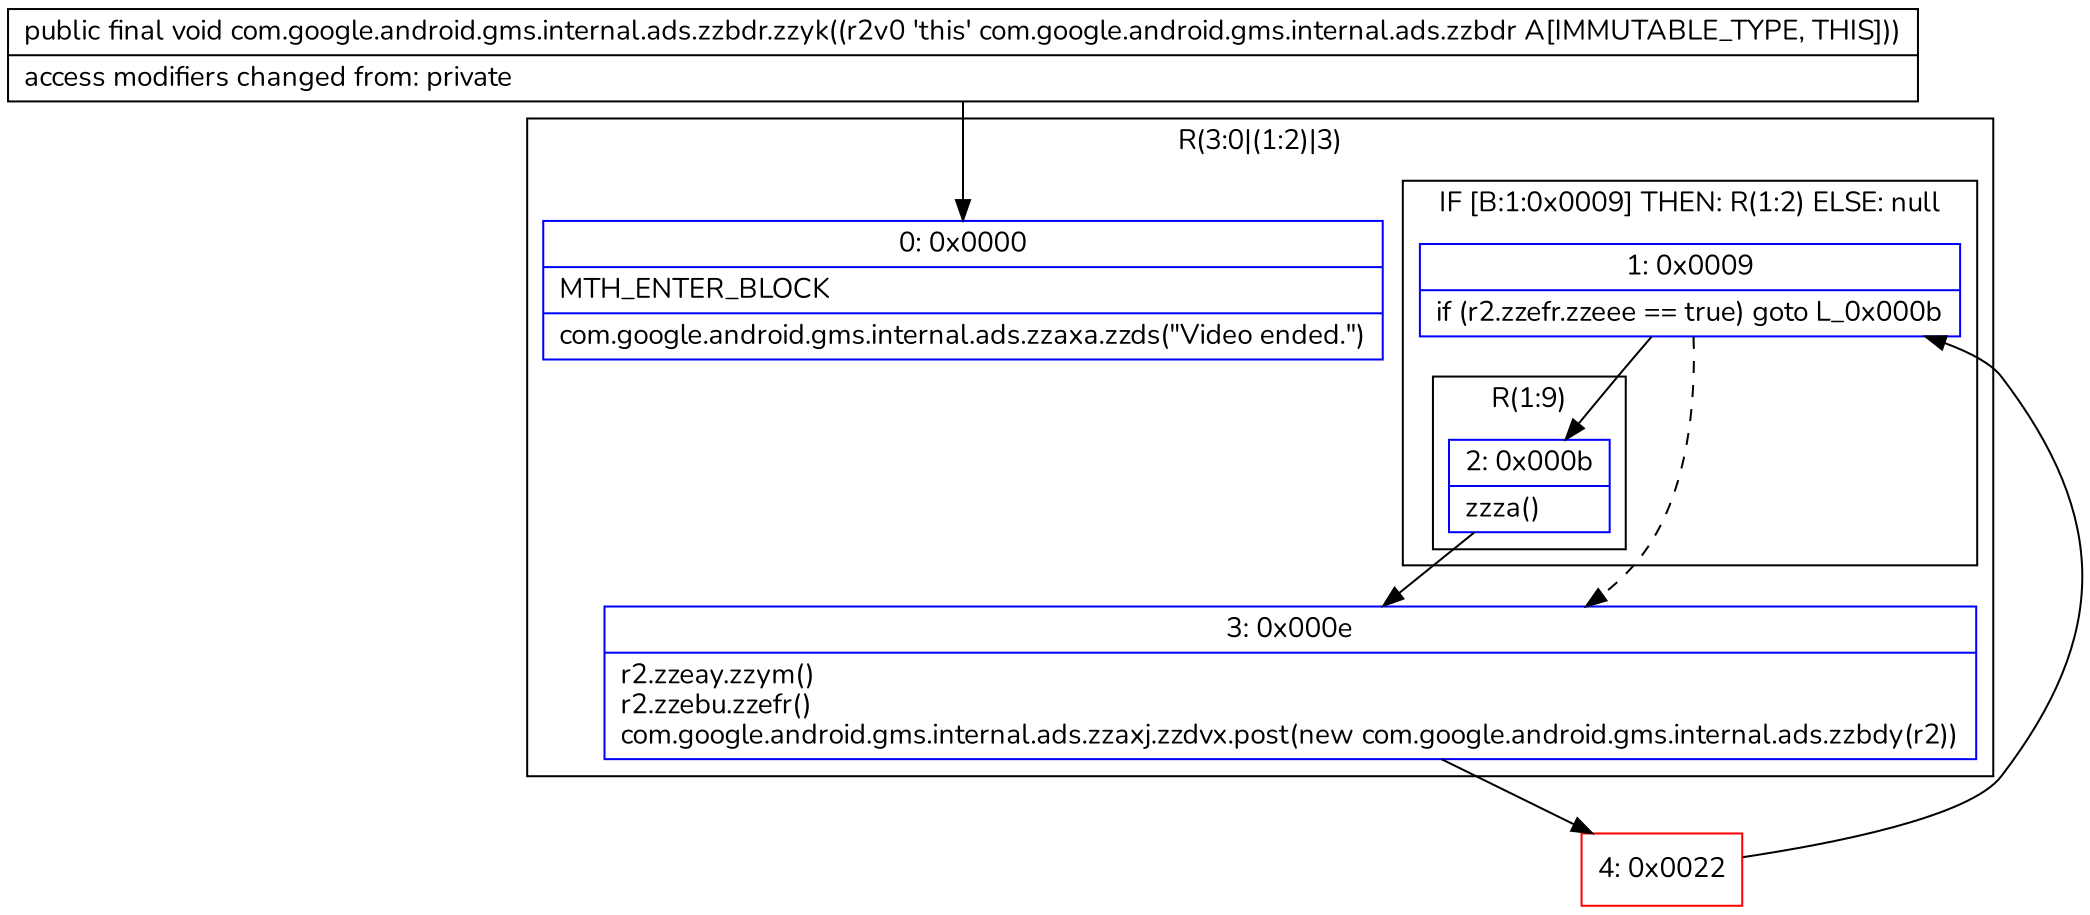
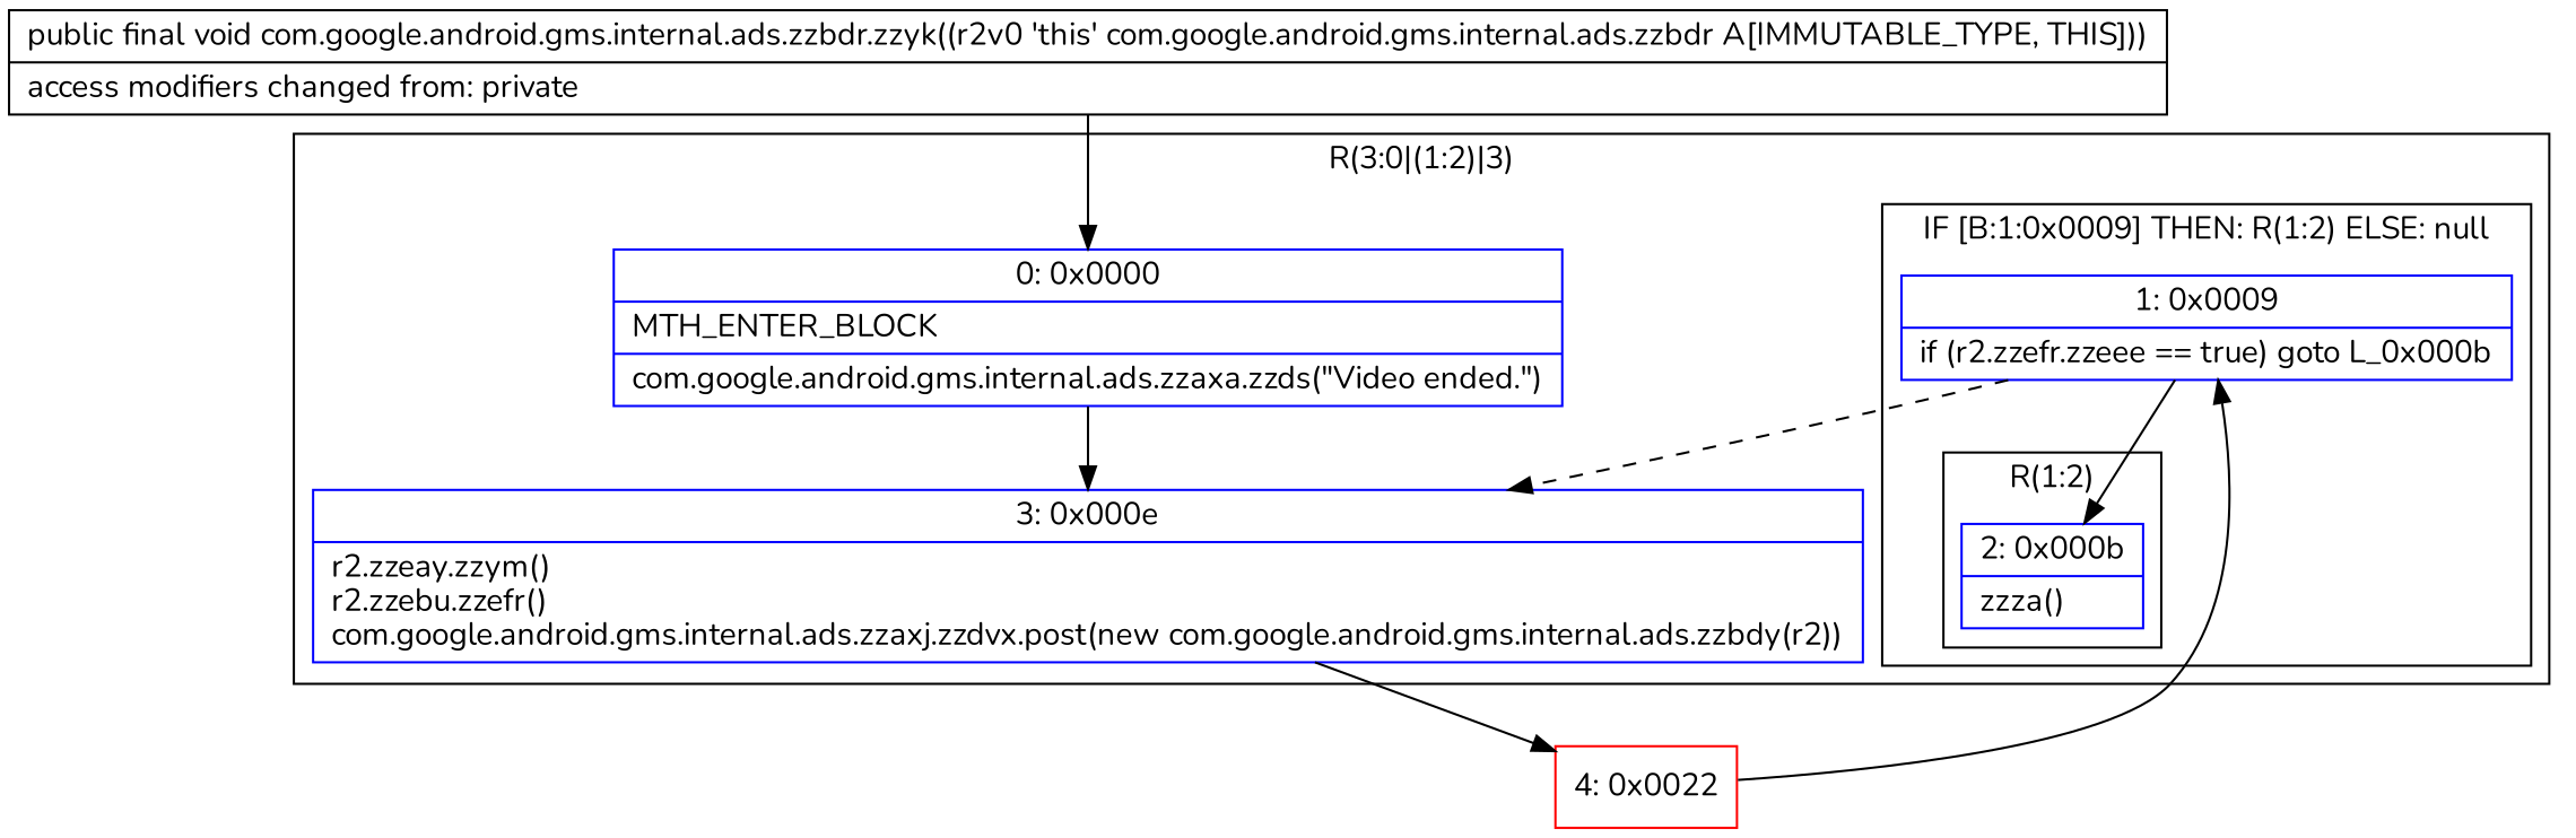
  digraph {
    fontname=Nunito
    node [color=blue fontname=Nunito shape=record]
    edge [fontname=Nunito]
    n1 [label="{2\:\ 0x000b|zzza()\l}"]
    n2 [label="{1\:\ 0x0009|if (r2.zzefr.zzeee == true) goto L_0x000b\l}"]
    n3 [label="{0\:\ 0x0000|MTH_ENTER_BLOCK\l|com.google.android.gms.internal.ads.zzaxa.zzds(\"Video ended.\")\l}"]
    n4 [label="{3\:\ 0x000e|r2.zzeay.zzym()\lr2.zzebu.zzefr()\lcom.google.android.gms.internal.ads.zzaxj.zzdvx.post(new com.google.android.gms.internal.ads.zzbdy(r2))\l}"]
    n5 [color=red label="{4\:\ 0x0022}"]
    n6 [label="{public final void com.google.android.gms.internal.ads.zzbdr.zzyk((r2v0 'this' com.google.android.gms.internal.ads.zzbdr A[IMMUTABLE_TYPE, THIS]))  | access modifiers changed from: private\l}" color=""]
    subgraph cluster_1 {
      label="R(3:0|(1:2)|3)"
      n3
      n4
      subgraph cluster_2 {
        label="IF [B:1:0x0009] THEN: R(1:2) ELSE: null"
        n2
        subgraph cluster_3 {
-         label="R(1:9)"
+         label="R(1:2)"
          n1
        }
      }
    }
-   n1 -> n4
+   n3 -> n4
    n2 -> n1
    n2 -> n4 [style=dashed]
    n4 -> n5
    n5 -> n2
    n6 -> n3
  }
